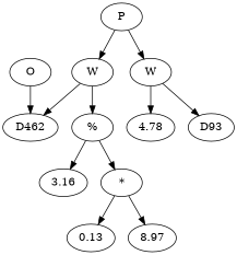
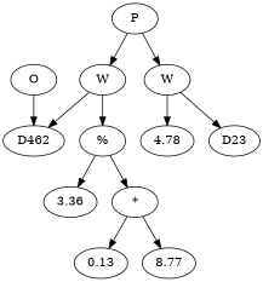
  digraph {
    n1 [label=O]
    n2 [label=D462]
    n3 [label=P]
    n4 [label=W]
    n5 [label=W]
    n6 [label=4.78]
-   n7 [label=D93]
+   n7 [label=D23]
    n8 [label="%"]
-   n9 [label=3.16]
+   n9 [label=3.36]
    n10 [label="*"]
    n11 [label=0.13]
-   n12 [label=8.97]
+   n12 [label=8.77]
    n1 -> n2
    n3 -> n4
    n3 -> n5
    n4 -> n6
    n4 -> n7
    n5 -> n2
    n5 -> n8
    n8 -> n9
    n8 -> n10
    n10 -> n11
    n10 -> n12
  }
